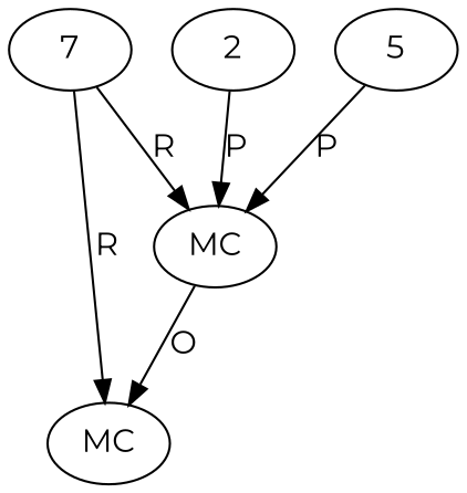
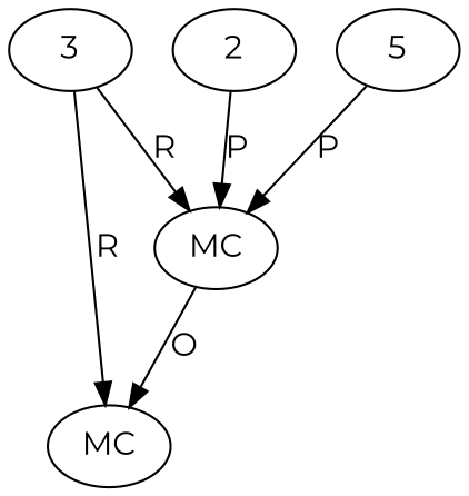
  digraph {
    fontname=Montserrat
    node [t=StrBuilder fontname=Montserrat]
    edge [fontname=Montserrat]
    n1 [l=765 label=MC s="replaceFirst()"]
    n2 [l=766 label=MC s="toString()"]
    2 [n=A_NUMBER_MATCHER t=StrMatcher v=null]
-   3 [n=sb label=7]
+   3 [n=sb]
    5 [t=String]
    n1 -> n2 [label=O]
    2 -> n1 [label=P]
    3 -> n1 [label=R]
    3 -> n2 [label=R]
    5 -> n1 [label=P]
  }
